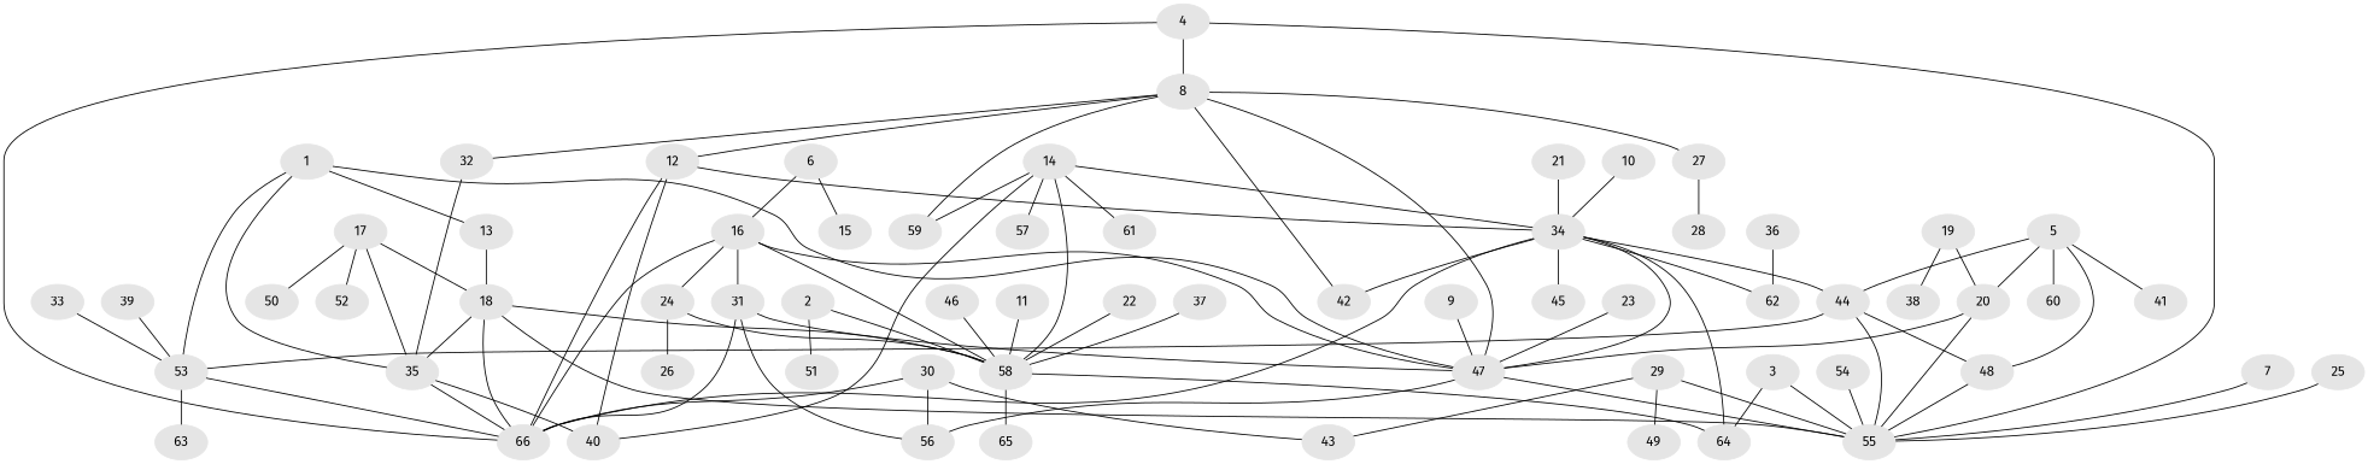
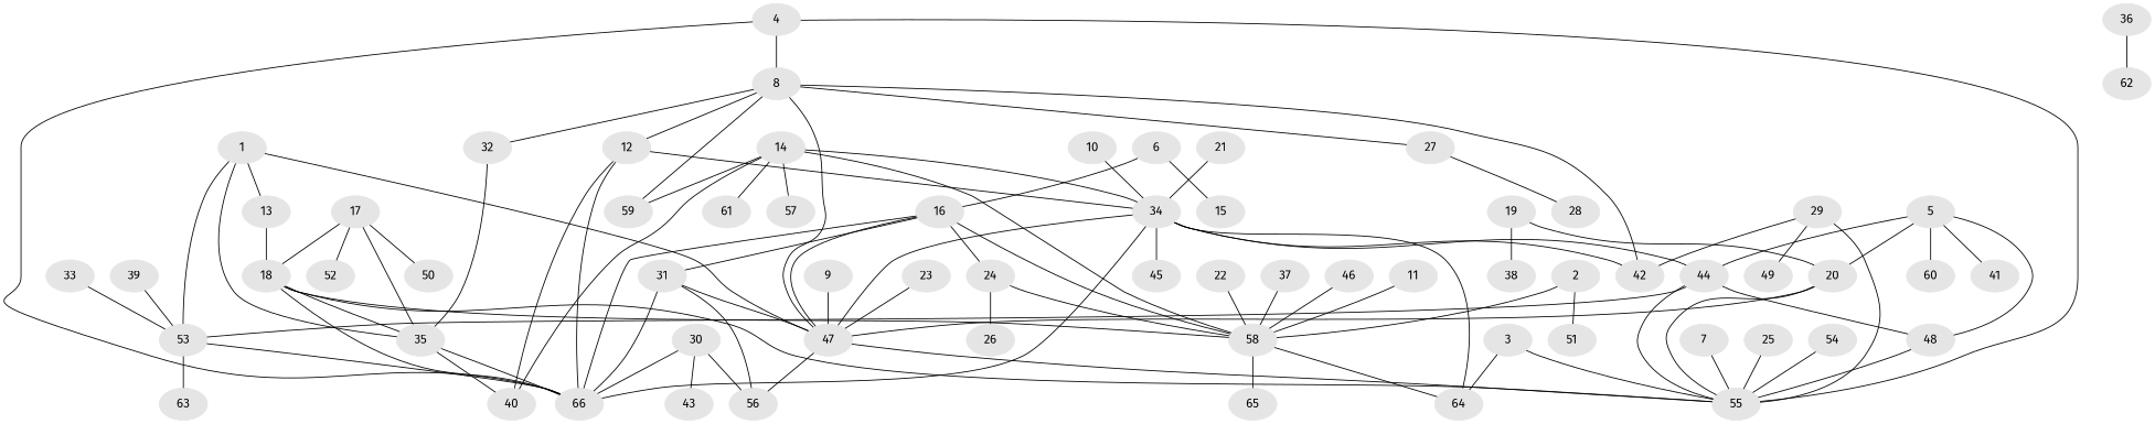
  graph {
    fontname="Fira Sans"
    node [color=gray90 fontname="Fira Sans" style=filled]
    edge [fontname="Fira Sans" weight=1.0]
    1
    13
    35
    47
    53
    18
    66
    40
    55
    56
    63
    2
    51
    58
    64
    65
    3
    4
    8
    12
    27
    32
    42
    59
    5
    20
    41
    44
    48
    60
    6
    15
    16
    24
    31
    7
    34
    28
    9
    10
    45
    62
    11
    14
    57
    61
    26
    17
    50
    52
    19
    38
    21
    22
    23
    25
    29
    43
    49
    30
    33
    36
    37
    39
    46
    54
    1 -- 13
    1 -- 35
    1 -- 47
    1 -- 53
    13 -- 18
    35 -- 66
    35 -- 40
    47 -- 55
    47 -- 56
    53 -- 66
    53 -- 63
    18 -- 35
    18 -- 66
    18 -- 55
    18 -- 58
    2 -- 51
    2 -- 58
    58 -- 64
    58 -- 65
    3 -- 55
    3 -- 64
    4 -- 66
    4 -- 55
    4 -- 8
    8 -- 47
    8 -- 12
    8 -- 27
    8 -- 32
    8 -- 42
    8 -- 59
    12 -- 66
    12 -- 40
    12 -- 34
    27 -- 28
    32 -- 35
    5 -- 20
    5 -- 41
    5 -- 44
    5 -- 48
    5 -- 60
    20 -- 47
    20 -- 55
    44 -- 53
    44 -- 55
    44 -- 48
    48 -- 55
    6 -- 15
    6 -- 16
    16 -- 47
    16 -- 66
    16 -- 58
    16 -- 24
    16 -- 31
    24 -- 58
    24 -- 26
    31 -- 47
    31 -- 66
    31 -- 56
    7 -- 55
    34 -- 47
    34 -- 66
    34 -- 64
    34 -- 42
    34 -- 44
    34 -- 45
-   34 -- 62
    9 -- 47
    10 -- 34
    11 -- 58
    14 -- 40
    14 -- 58
    14 -- 59
    14 -- 34
    14 -- 57
    14 -- 61
    17 -- 35
    17 -- 18
    17 -- 50
    17 -- 52
    19 -- 20
    19 -- 38
    21 -- 34
    22 -- 58
    23 -- 47
    25 -- 55
    29 -- 55 [weight=2.0]
-   29 -- 43
+   29 -- 42
    29 -- 49
    30 -- 66
    30 -- 56
    30 -- 43
    33 -- 53
    36 -- 62
    37 -- 58
    39 -- 53
    46 -- 58
    54 -- 55
  }
